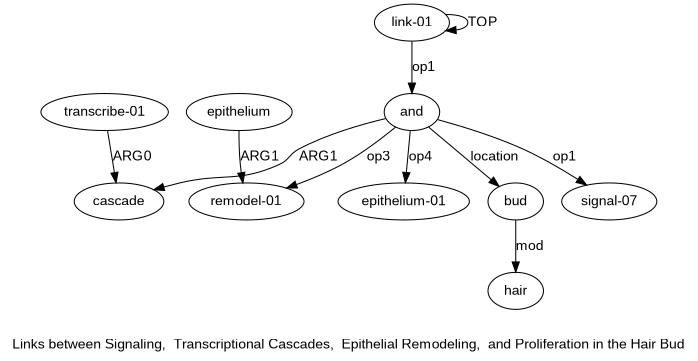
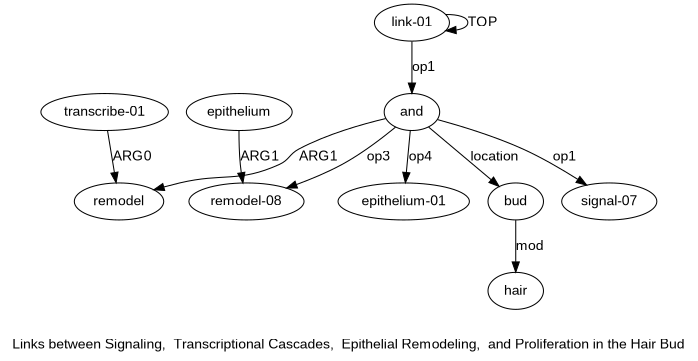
  digraph {
    fontname="Liberation Sans"
    label="Links between Signaling,  Transcriptional Cascades,  Epithelial Remodeling,  and Proliferation in the Hair Bud"
    node [color=black fontname="Liberation Sans"]
    edge [color=black fontname="Liberation Sans" gold_label=ARG1 test_label=ARG1]
    n1 [gold_ind=1 gold_label=and label=and test_ind=1 test_label=and]
-   n2 [gold_ind=3 gold_label=cascade label=cascade test_ind=3 test_label=cascade]
+   n2 [gold_ind=3 gold_label=cascade label=remodel test_ind=3 test_label=cascade]
    n3 [gold_ind=2 gold_label="signal-07" label="signal-07" test_ind=2 test_label="signal-07"]
-   n4 [gold_ind=5 gold_label="remodel-01" label="remodel-01" test_ind=5 test_label="remodel-01"]
+   n4 [gold_ind=5 gold_label="remodel-01" label="remodel-08" test_ind=5 test_label="remodel-01"]
    n5 [gold_ind=7 gold_label="proliferate-01" label="epithelium-01" test_ind=7 test_label="proliferate-01"]
    n6 [gold_ind=8 gold_label=bud label=bud test_ind=8 test_label=bud]
    n7 [gold_ind=9 gold_label=hair label=hair test_ind=9 test_label=hair]
    n8 [gold_ind=6 gold_label=epithelium label=epithelium test_ind=6 test_label=epithelium]
    n9 [gold_ind=0 gold_label="link-01" label="link-01" test_ind=0 test_label="link-01"]
    n10 [gold_ind=4 gold_label="transcribe-01" label="transcribe-01" test_ind=4 test_label="transcribe-01"]
    n1 -> n2 [gold_label=op2 label=ARG1 test_label=op2]
    n1 -> n3 [gold_label=op1 label=op1 test_label=op1]
    n1 -> n4 [gold_label=op3 label=op3 test_label=op3]
    n1 -> n5 [gold_label=op4 label=op4 test_label=op4]
    n1 -> n6 [gold_label=location label=location test_label=location]
    n6 -> n7 [gold_label=mod label=mod test_label=mod]
    n8 -> n4 [label=ARG1]
    n9 -> n1 [label=op1]
    n9 -> n9 [gold_label=TOP label=TOP test_label=TOP]
    n10 -> n2 [gold_label=ARG0 label=ARG0 test_label=ARG0]
  }
